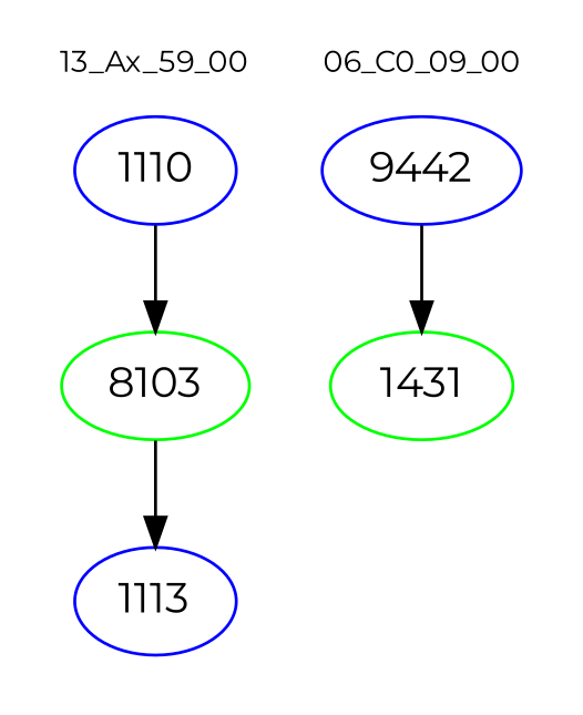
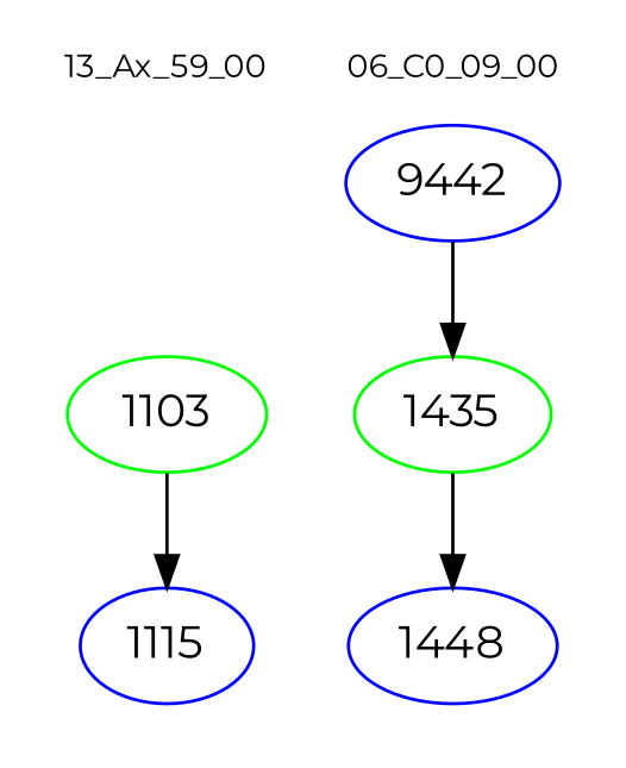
  digraph {
    fontname=Montserrat
    node [color=blue fontname=Montserrat]
    edge [color=black fontname=Montserrat]
-   n1 [label=1110]
-   n2 [color=green label=8103]
-   n3 [label=1113]
+   n2 [color=green label=1103]
+   n3 [label=1115]
    n4 [label=9442]
-   n5 [color=green label=1431]
+   n5 [color=green label=1435]
+   n6 [label=1448]
    subgraph cluster_1 {
      color=white
      fontsize=10
      label="13_Ax_59_00"
-     n1
      n2
      n3
    }
    subgraph cluster_2 {
      color=white
      fontsize=10
      label="06_C0_09_00"
      n4
      n5
+     n6
    }
-   n1 -> n2
    n2 -> n3
    n4 -> n5
+   n5 -> n6
  }
